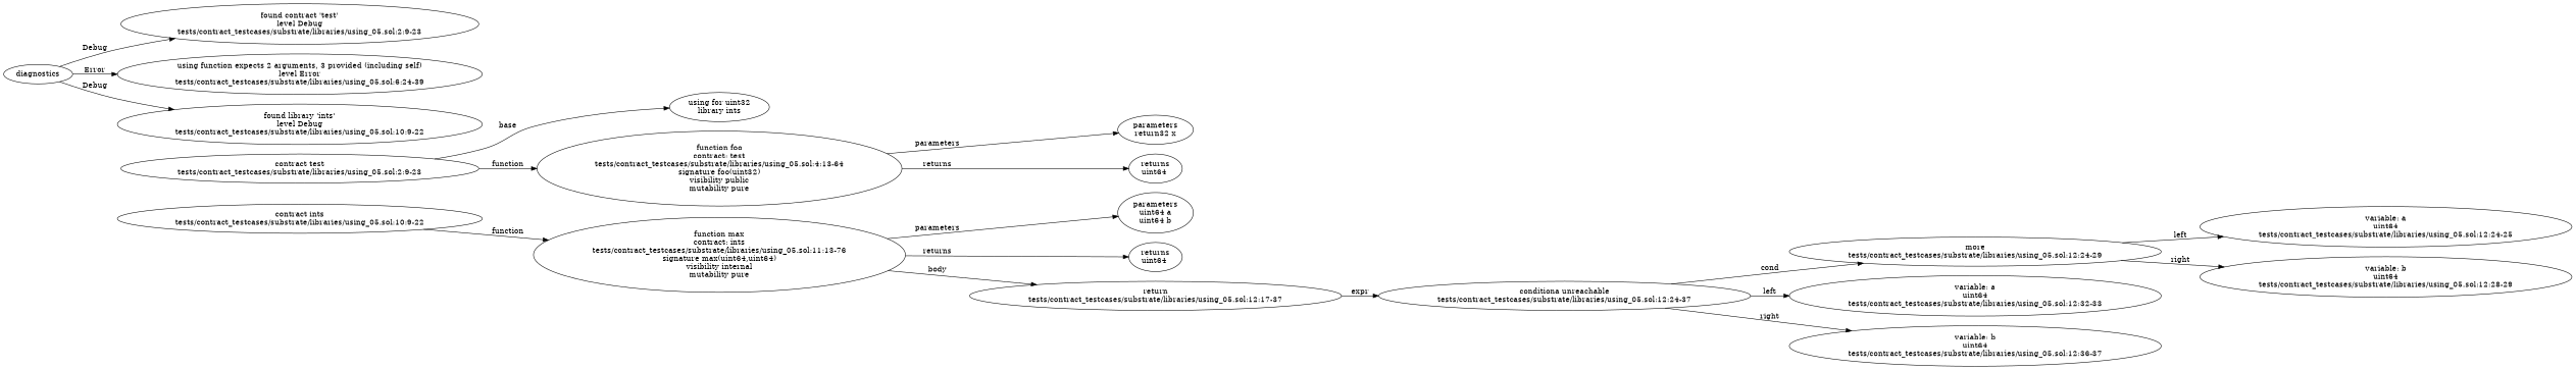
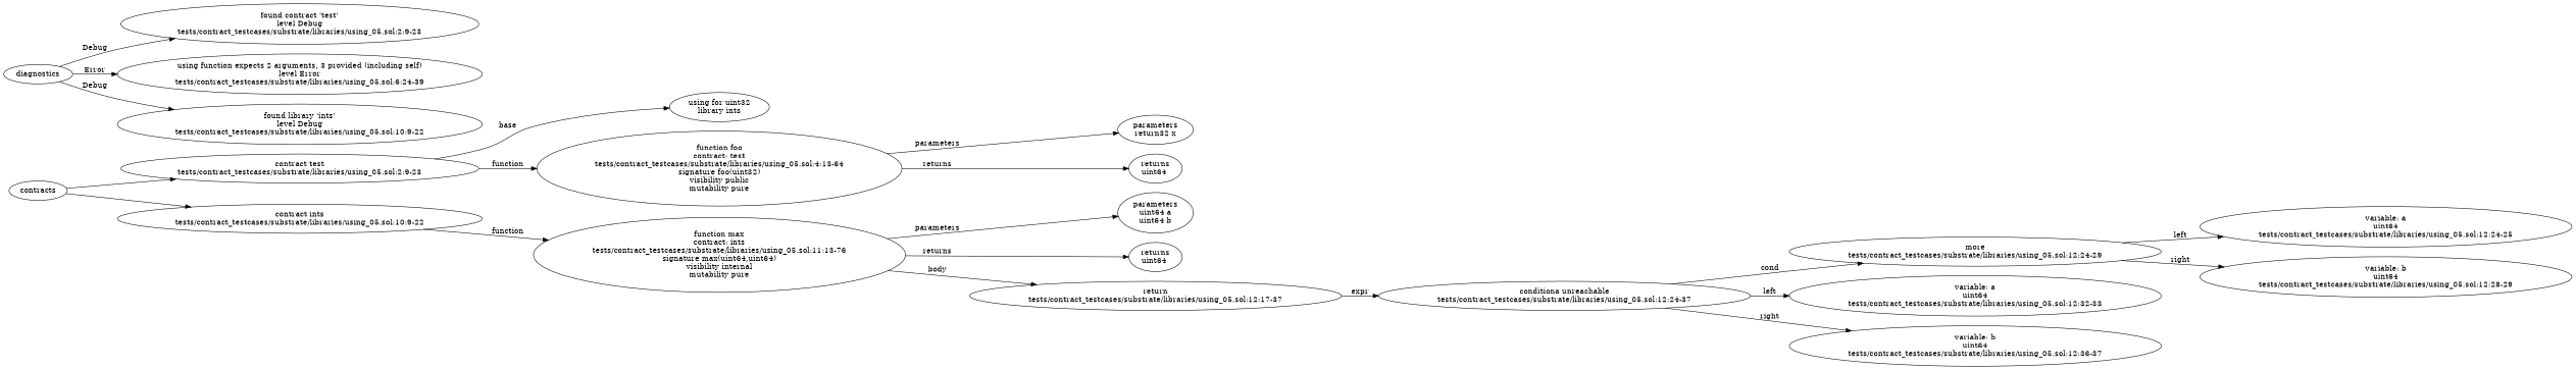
  strict digraph {
    fontname="DejaVu Serif"
    rankdir=LR
    node [fontname="DejaVu Serif"]
    edge [fontname="DejaVu Serif"]
    n1 [label="contract test\ntests/contract_testcases/substrate/libraries/using_05.sol:2:9-23"]
    n2 [label="using for uint32\nlibrary ints"]
    n3 [label="function foo\ncontract: test\ntests/contract_testcases/substrate/libraries/using_05.sol:4:13-64\nsignature foo(uint32)\nvisibility public\nmutability pure"]
    n4 [label="parameters\nreturn32 x"]
    n5 [label="returns\nuint64 "]
    n6 [label="contract ints\ntests/contract_testcases/substrate/libraries/using_05.sol:10:9-22"]
    n7 [label="function max\ncontract: ints\ntests/contract_testcases/substrate/libraries/using_05.sol:11:13-76\nsignature max(uint64,uint64)\nvisibility internal\nmutability pure"]
    n8 [label="parameters\nuint64 a\nuint64 b"]
    n9 [label="returns\nuint64 "]
    n10 [label="return\ntests/contract_testcases/substrate/libraries/using_05.sol:12:17-37"]
    n11 [label="conditiona unreachable\ntests/contract_testcases/substrate/libraries/using_05.sol:12:24-37"]
    n12 [label="more\ntests/contract_testcases/substrate/libraries/using_05.sol:12:24-29"]
    n13 [label="variable: a\nuint64\ntests/contract_testcases/substrate/libraries/using_05.sol:12:32-33"]
    n14 [label="variable: b\nuint64\ntests/contract_testcases/substrate/libraries/using_05.sol:12:36-37"]
    n15 [label="variable: a\nuint64\ntests/contract_testcases/substrate/libraries/using_05.sol:12:24-25"]
    n16 [label="variable: b\nuint64\ntests/contract_testcases/substrate/libraries/using_05.sol:12:28-29"]
    n17 [label="found contract 'test'\nlevel Debug\ntests/contract_testcases/substrate/libraries/using_05.sol:2:9-23"]
    n18 [label="using function expects 2 arguments, 3 provided (including self)\nlevel Error\ntests/contract_testcases/substrate/libraries/using_05.sol:6:24-39"]
    n19 [label="found library 'ints'\nlevel Debug\ntests/contract_testcases/substrate/libraries/using_05.sol:10:9-22"]
+   contracts
    diagnostics
    n1 -> n2 [label=base]
    n1 -> n3 [label=function]
    n3 -> n4 [label=parameters]
    n3 -> n5 [label=returns]
    n6 -> n7 [label=function]
    n7 -> n8 [label=parameters]
    n7 -> n9 [label=returns]
    n7 -> n10 [label=body]
    n10 -> n11 [label=expr]
    n11 -> n12 [label=cond]
    n11 -> n13 [label=left]
    n11 -> n14 [label=right]
    n12 -> n15 [label=left]
    n12 -> n16 [label=right]
+   contracts -> n1
+   contracts -> n6
    diagnostics -> n17 [label=Debug]
    diagnostics -> n18 [label=Error]
    diagnostics -> n19 [label=Debug]
  }
